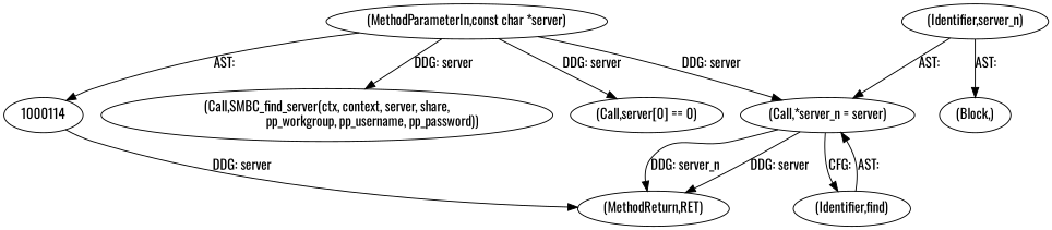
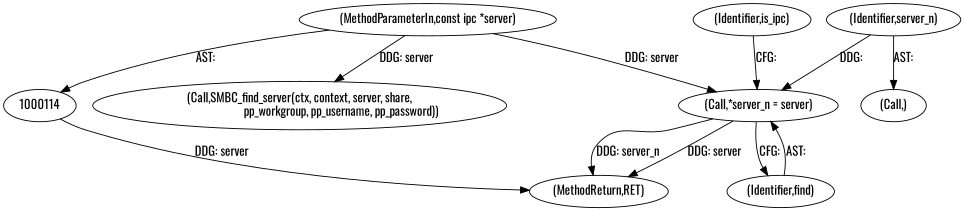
  digraph {
    fontname=Oswald
    node [fontname=Oswald]
    edge [fontname=Oswald]
    n1 [label="(Call,*server_n = server)"]
    n2 [label="(Identifier,find)"]
    n3 [label="(MethodReturn,RET)"]
-   n4 [label="(Block,)"]
-   n5 [label="(MethodParameterIn,const char *server)"]
+   n4 [label="(Call,)"]
+   n5 [label="(MethodParameterIn,const ipc *server)"]
    n6 [label="(Call,SMBC_find_server(ctx, context, server, share,\n                               pp_workgroup, pp_username, pp_password))"]
-   n7 [label="(Call,server[0] == 0)"]
    1000114
    n9 [label="(Identifier,server_n)"]
+   n10 [label="(Identifier,is_ipc)"]
    n1 -> n2 [label="CFG: "]
    n1 -> n3 [label="DDG: server"]
    n1 -> n3 [label="DDG: server_n"]
    n2 -> n1 [label="AST: "]
    n5 -> n1 [label="DDG: server"]
    n5 -> n6 [label="DDG: server"]
-   n5 -> n7 [label="DDG: server"]
    n5 -> 1000114 [label="AST: "]
    1000114 -> n3 [label="DDG: server"]
-   n9 -> n1 [label="AST: "]
+   n9 -> n1 [label="DDG: "]
    n9 -> n4 [label="AST: "]
+   n10 -> n1 [label="CFG: "]
  }
